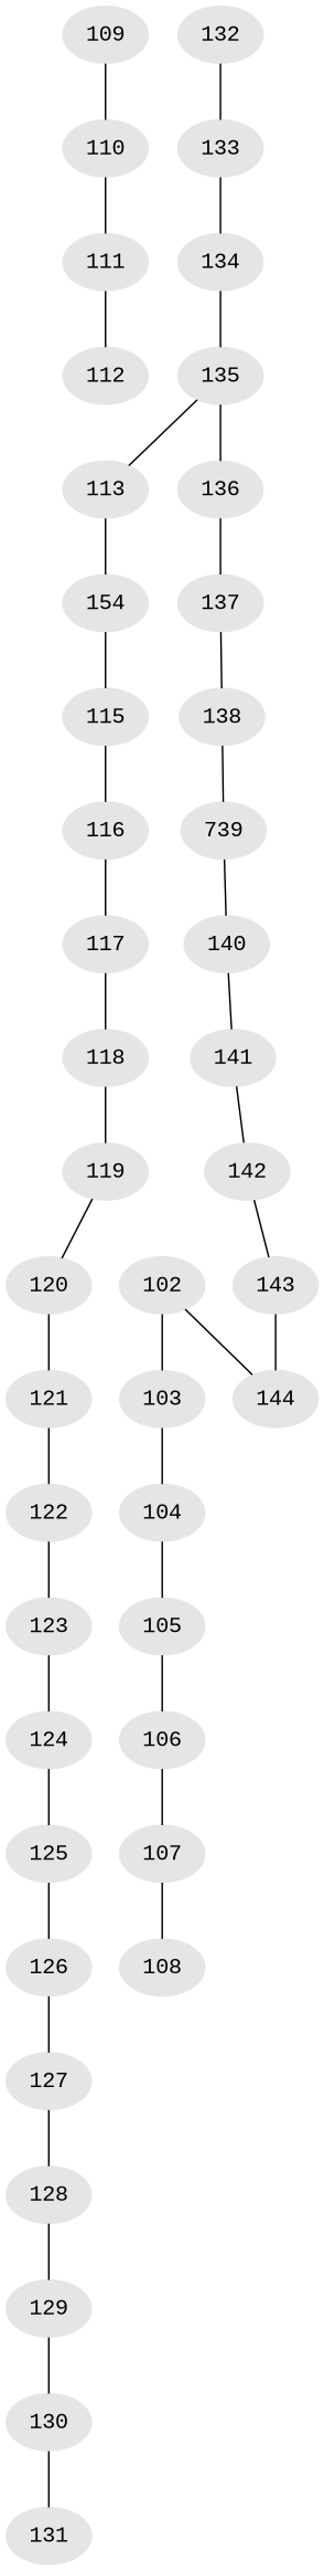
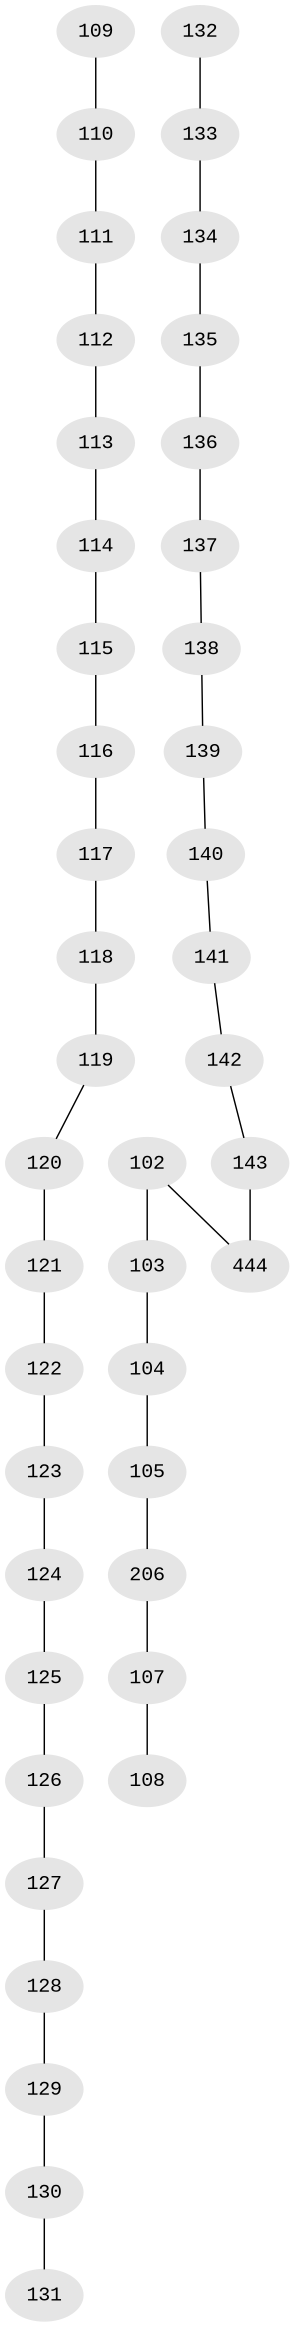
  graph {
    fontname="Liberation Mono"
    node [color=gray90 fontname="Liberation Mono" style=filled]
    edge [fontname="Liberation Mono"]
    102
    103
-   144 [super="+1+2+3+4+5+6+8+9+10+11+12+13+14+16+17+18+19+20+21+22+24+25+26+27+28+29+30+32+33+34+35+36+37+38+40+41+42+43+44+45+46+48+49+50+51+52+53+54+56+57+58+59+60+61+62+64+65+66+67+68+69+70+72+73+74+75+76+77+78+80+81+82+83+84+85+86+88+89+90+91+92+93+94+96+97+98+99+100+101"]
+   144 [super="+1+2+3+4+5+6+8+9+10+11+12+13+14+16+17+18+19+20+21+22+24+25+26+27+28+29+30+32+33+34+35+36+37+38+40+41+42+43+44+45+46+48+49+50+51+52+53+54+56+57+58+59+60+61+62+64+65+66+67+68+69+70+72+73+74+75+76+77+78+80+81+82+83+84+85+86+88+89+90+91+92+93+94+96+97+98+99+100+101" label=444]
    104
    105
-   106
+   106 [label=206]
    107
    108
    109
    110
    111
    112
    113
-   114 [label=154]
+   114
    115
    116
    117
    118
    119
    120
    121
    122
    123
    124
    125
    126
    127
    128
    129
    130
    131
    132
    133
    134
    135
    136
    137
    138
-   139 [label=739]
+   139
    140
    141
    142
    143
    102 -- 103
    102 -- 144
    103 -- 104
    104 -- 105
    105 -- 106
    106 -- 107
    107 -- 108
    109 -- 110
    110 -- 111
    111 -- 112
-   135 -- 113
+   112 -- 113
    113 -- 114
    114 -- 115
    115 -- 116
    116 -- 117
    117 -- 118
    118 -- 119
    119 -- 120
    120 -- 121
    121 -- 122
    122 -- 123
    123 -- 124
    124 -- 125
    125 -- 126
    126 -- 127
    127 -- 128
    128 -- 129
    129 -- 130
    130 -- 131
    132 -- 133
    133 -- 134
    134 -- 135
    135 -- 136
    136 -- 137
    137 -- 138
    138 -- 139
    139 -- 140
    140 -- 141
    141 -- 142
    142 -- 143
    143 -- 144
  }
